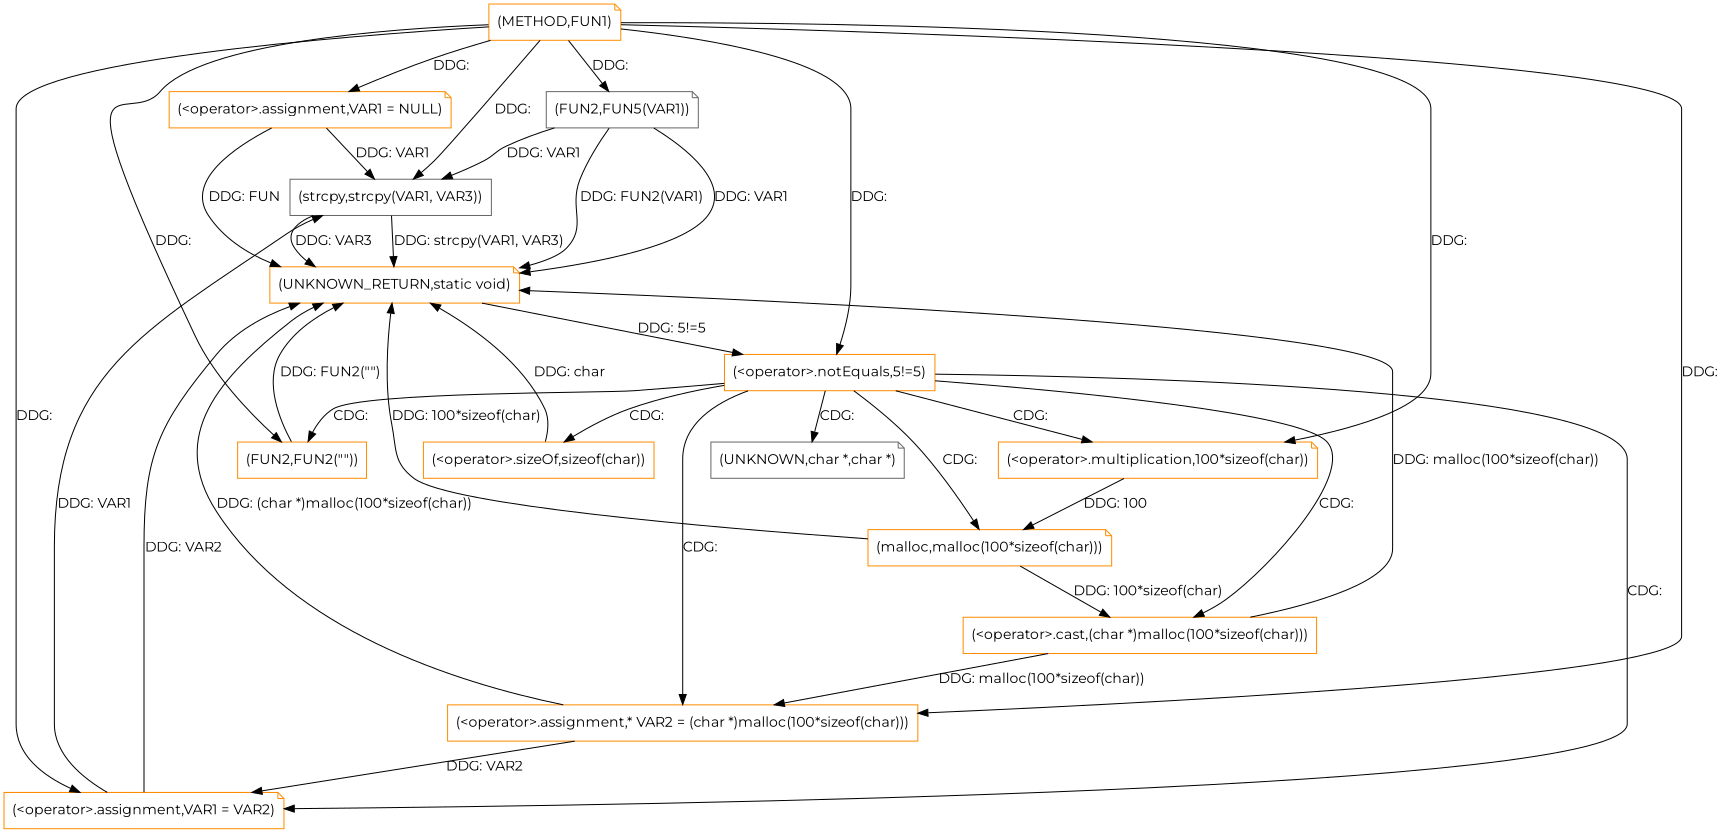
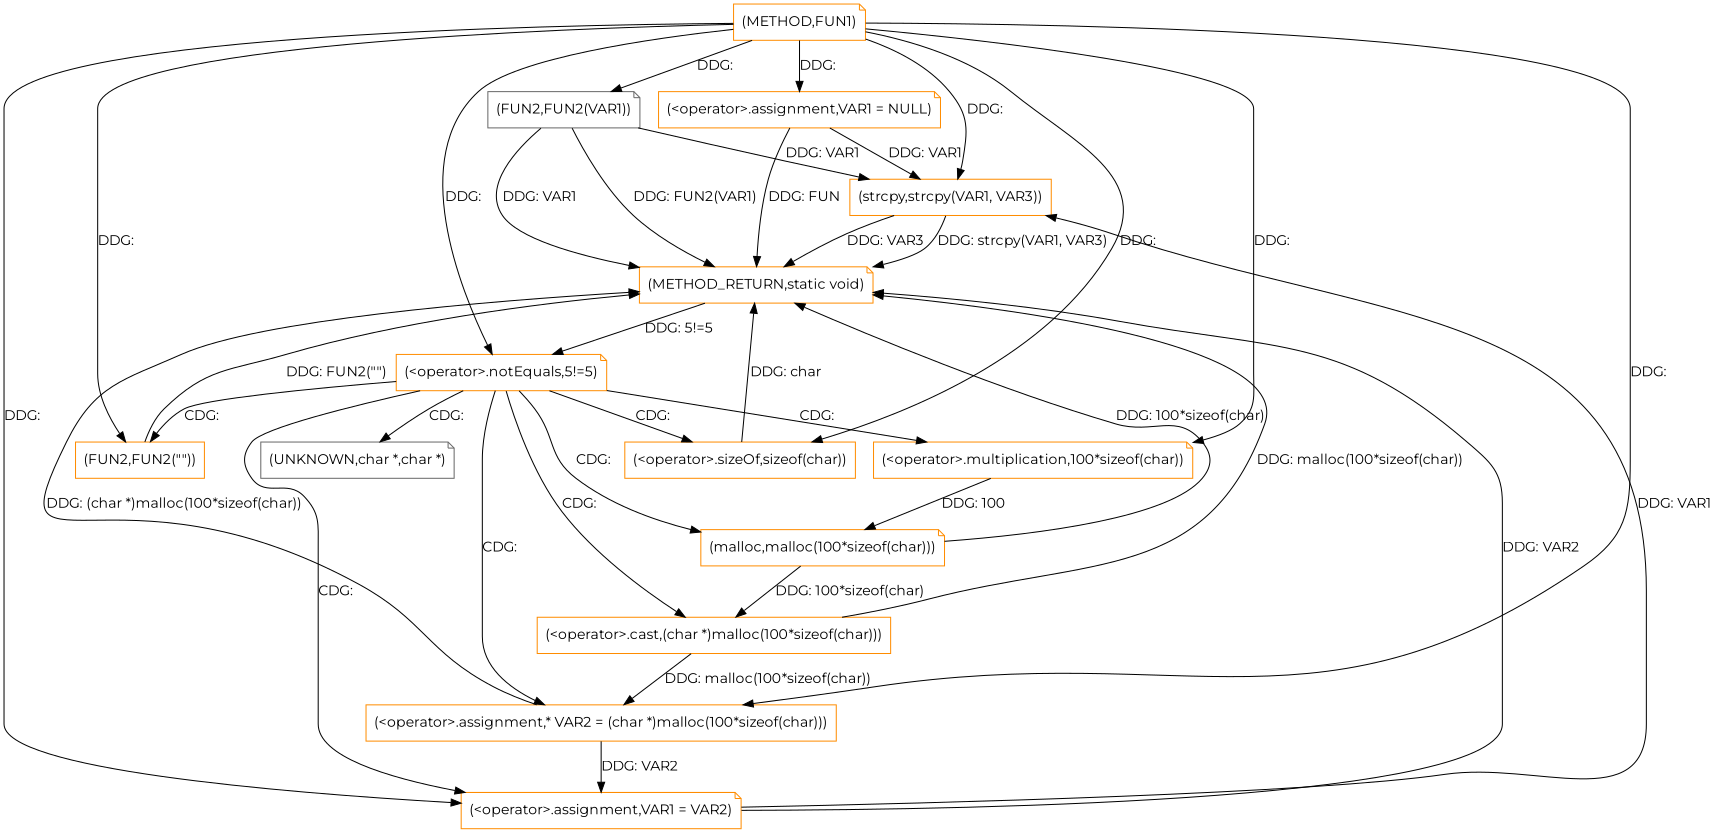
  digraph {
    fontname=Montserrat
    node [color=darkorange fontname=Montserrat shape=note]
    edge [fontname=Montserrat]
    n1 [label="(METHOD,FUN1)"]
    n2 [label="(<operator>.assignment,VAR1 = NULL)"]
-   n3 [label="(<operator>.notEquals,5!=5)" shape=box]
+   n3 [label="(<operator>.notEquals,5!=5)"]
    n4 [label="(FUN2,FUN2(\"\"))" shape=box]
    n5 [label="(<operator>.assignment,* VAR2 = (char *)malloc(100*sizeof(char)))" shape=box]
    n6 [label="(<operator>.multiplication,100*sizeof(char))"]
    n7 [label="(<operator>.sizeOf,sizeof(char))" shape=box]
    n8 [label="(<operator>.assignment,VAR1 = VAR2)"]
-   n9 [color=gray40 label="(strcpy,strcpy(VAR1, VAR3))" shape=box]
-   n10 [color=gray40 label="(FUN2,FUN5(VAR1))"]
-   n11 [label="(UNKNOWN_RETURN,static void)"]
+   n9 [label="(strcpy,strcpy(VAR1, VAR3))" shape=box]
+   n10 [color=gray40 label="(FUN2,FUN2(VAR1))"]
+   n11 [label="(METHOD_RETURN,static void)"]
    n12 [label="(<operator>.cast,(char *)malloc(100*sizeof(char)))" shape=box]
    n13 [label="(malloc,malloc(100*sizeof(char)))"]
    n14 [color=gray40 label="(UNKNOWN,char *,char *)"]
    n1 -> n2 [label="DDG: "]
    n1 -> n3 [label="DDG: "]
    n1 -> n4 [label="DDG: "]
    n1 -> n5 [label="DDG: "]
    n1 -> n6 [label="DDG: "]
+   n1 -> n7 [label="DDG: "]
    n1 -> n8 [label="DDG: "]
    n1 -> n9 [label="DDG: "]
    n1 -> n10 [label="DDG: "]
    n2 -> n9 [label="DDG: VAR1"]
    n2 -> n11 [label="DDG: FUN"]
    n3 -> n4 [label="CDG: "]
    n3 -> n5 [label="CDG: "]
    n3 -> n6 [label="CDG: "]
    n3 -> n7 [label="CDG: "]
    n3 -> n8 [label="CDG: "]
    n3 -> n12 [label="CDG: "]
    n3 -> n13 [label="CDG: "]
    n3 -> n14 [label="CDG: "]
    n4 -> n11 [label="DDG: FUN2(\"\")"]
    n5 -> n8 [label="DDG: VAR2"]
    n5 -> n11 [label="DDG: (char *)malloc(100*sizeof(char))"]
    n6 -> n13 [label="DDG: 100"]
    n7 -> n11 [label="DDG: char"]
    n8 -> n9 [label="DDG: VAR1"]
    n8 -> n11 [label="DDG: VAR2"]
    n9 -> n11 [label="DDG: VAR3"]
    n9 -> n11 [label="DDG: strcpy(VAR1, VAR3)"]
    n10 -> n9 [label="DDG: VAR1"]
    n10 -> n11 [label="DDG: VAR1"]
    n10 -> n11 [label="DDG: FUN2(VAR1)"]
    n11 -> n3 [label="DDG: 5!=5"]
    n12 -> n5 [label="DDG: malloc(100*sizeof(char))"]
    n12 -> n11 [label="DDG: malloc(100*sizeof(char))"]
    n13 -> n11 [label="DDG: 100*sizeof(char)"]
    n13 -> n12 [label="DDG: 100*sizeof(char)"]
  }
